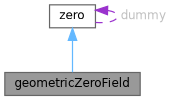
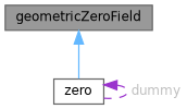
  digraph {
    node [color=gray40 fontname=Helvetica fontsize=10 shape=box style=filled]
    edge [dir=back fontname=Helvetica fontsize=10 labelfontname=Helvetica labelfontsize=10]
    n1 [fillcolor=grey60 fontcolor=black height=0.2 label=geometricZeroField width=0.4]
    n2 [fillcolor=white height=0.2 label=zero width=0.4]
-   n2 -> n1 [color=steelblue1 style=solid]
+   n1 -> n2 [color=steelblue1 style=solid]
    n2 -> n2 [color=darkorchid3 fontcolor=grey label=" dummy" style=dashed]
  }
